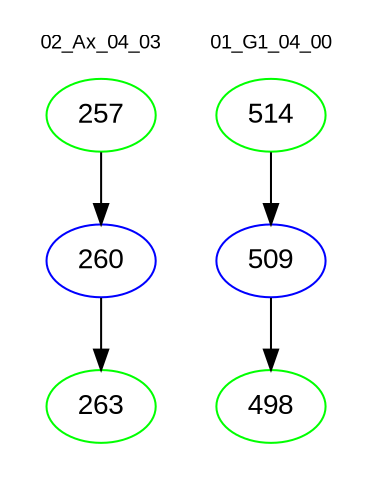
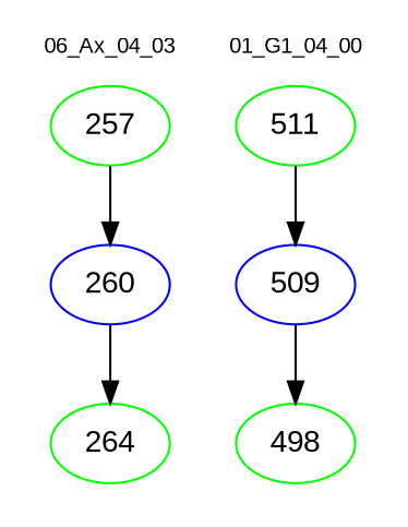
  digraph {
    fontname="Liberation Sans"
    node [color=green fontname="Liberation Sans"]
    edge [color=black fontname="Liberation Sans"]
    n1 [label=257]
    n2 [color=blue label=260]
-   n3 [label=263]
-   n4 [label=514]
+   n3 [label=264]
+   n4 [label=511]
    n5 [color=blue label=509]
    n6 [label=498]
    subgraph cluster_1 {
      color=white
      fontsize=10
-     label="02_Ax_04_03"
+     label="06_Ax_04_03"
      n1
      n2
      n3
    }
    subgraph cluster_2 {
      color=white
      fontsize=10
      label="01_G1_04_00"
      n4
      n5
      n6
    }
    n1 -> n2
    n2 -> n3
    n4 -> n5
    n5 -> n6
  }
